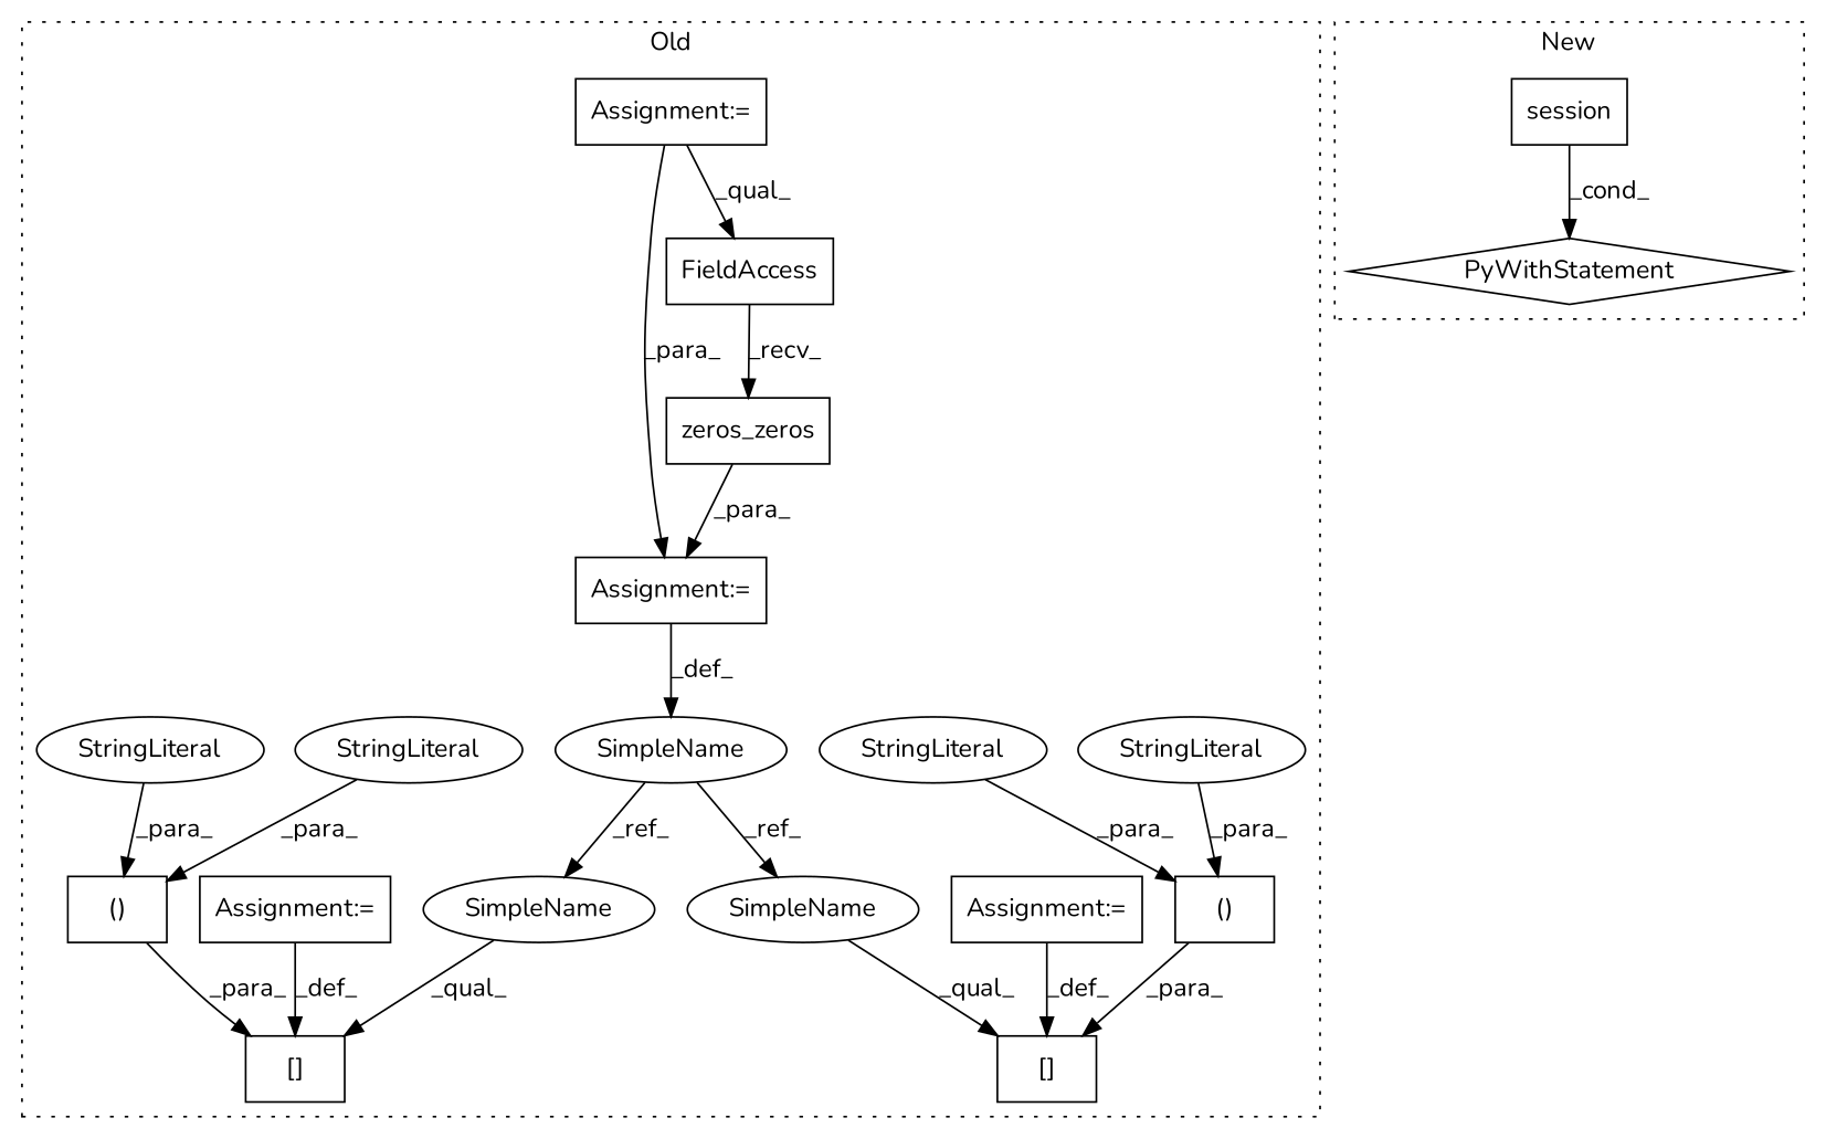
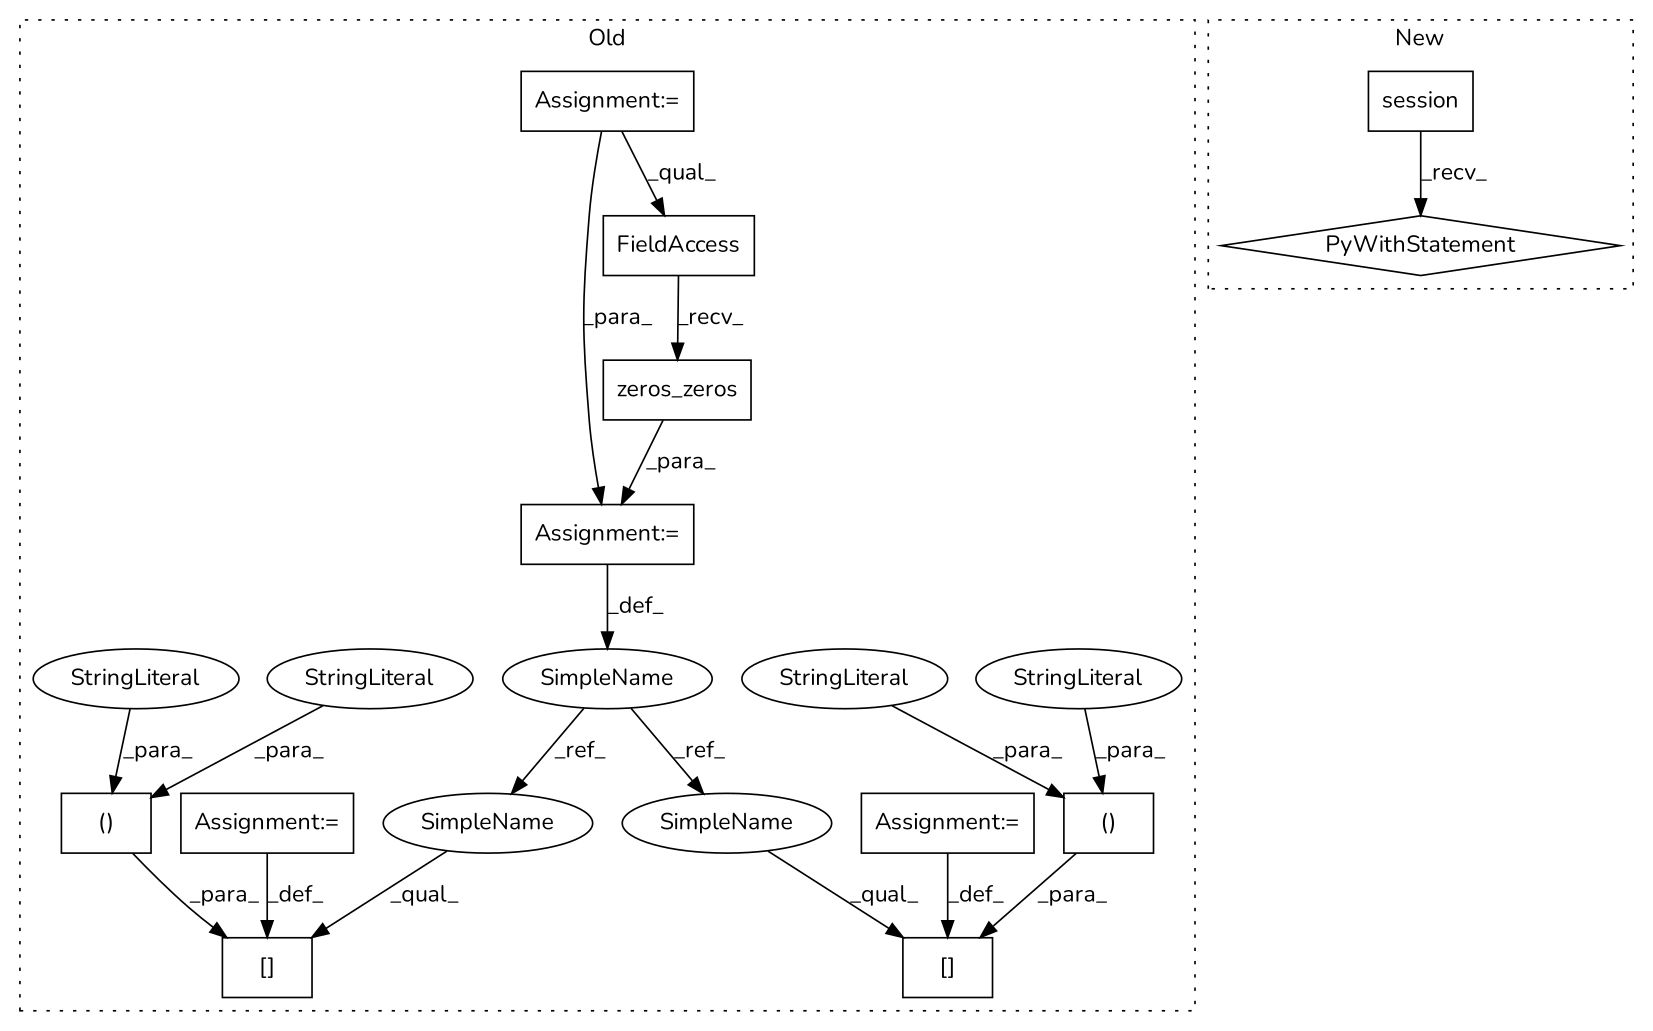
  digraph {
    fontname=Nunito
    node [a=45 fontname=Nunito l=16 s=40546 shape=box]
    edge [fontname=Nunito]
    n1 [a=32 l="11,1" label=zeros_zeros s="40328,40347"]
    n2 [a=2 l="28,2" label="[]" s="40518,40593"]
    n3 [a=106 l=47 label="()"]
    n4 [a=2 l="28,2" label="[]" s="40360,40434"]
    n5 [a=106 l=46 label="()" s=40388]
    n6 [a=42 label=SimpleName s=40293 shape=ellipse]
    n7 [label=StringLiteral s=40577 shape=ellipse]
    n8 [label=StringLiteral s=40418 shape=ellipse]
    n9 [a=7 l=1 label="Assignment:=" s=40309]
    n10 [l=17 label=StringLiteral s=40388 shape=ellipse]
    n11 [a=7 l=1 label="Assignment:=" s=40436]
    n12 [a=7 l=1 label="Assignment:=" s=40595]
    n13 [l=18 label=StringLiteral shape=ellipse]
    n14 [a=22 l=17 label=FieldAccess s=40310]
    n15 [a=7 l=9 label="Assignment:=" s=39606]
    n16 [a=42 label=SimpleName s=40360 shape=ellipse]
    n17 [a=42 label=SimpleName s=40518 shape=ellipse]
    n18 [a=104 l="10,2" label=PyWithStatement s="39346,39370" shape=diamond]
    n19 [a=32 l=9 label=session s=39361]
    subgraph cluster_1 {
      label=Old
      style=dotted
      n1
      n2
      n3
      n4
      n5
      n6
      n7
      n8
      n9
      n10
      n11
      n12
      n13
      n14
      n15
      n16
      n17
    }
    subgraph cluster_2 {
      label=New
      style=dotted
      n18
      n19
    }
    n1 -> n9 [label=_para_]
    n3 -> n2 [label=_para_]
    n5 -> n4 [label=_para_]
    n6 -> n16 [label=_ref_]
    n6 -> n17 [label=_ref_]
    n7 -> n3 [label=_para_]
    n8 -> n5 [label=_para_]
    n9 -> n6 [label=_def_]
    n10 -> n5 [label=_para_]
    n11 -> n4 [label=_def_]
    n12 -> n2 [label=_def_]
    n13 -> n3 [label=_para_]
    n14 -> n1 [label=_recv_]
    n15 -> n9 [label=_para_]
    n15 -> n14 [label=_qual_]
    n16 -> n4 [label=_qual_]
    n17 -> n2 [label=_qual_]
-   n19 -> n18 [label=_cond_]
+   n19 -> n18 [label=_recv_]
  }
